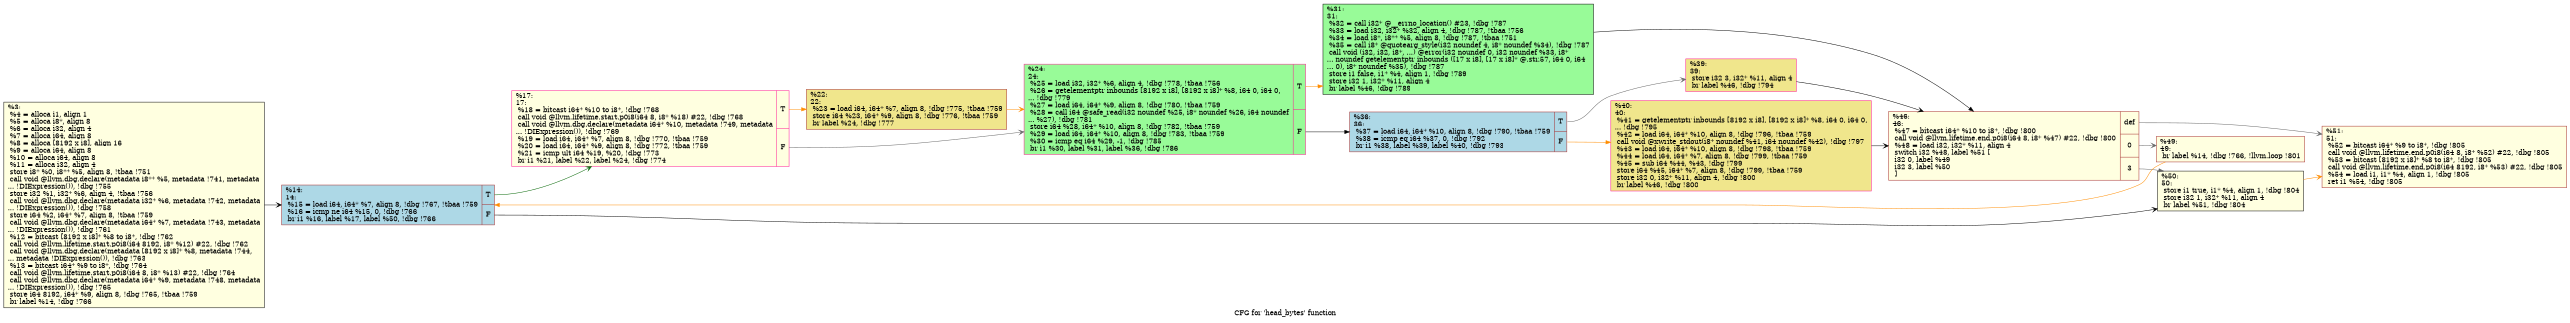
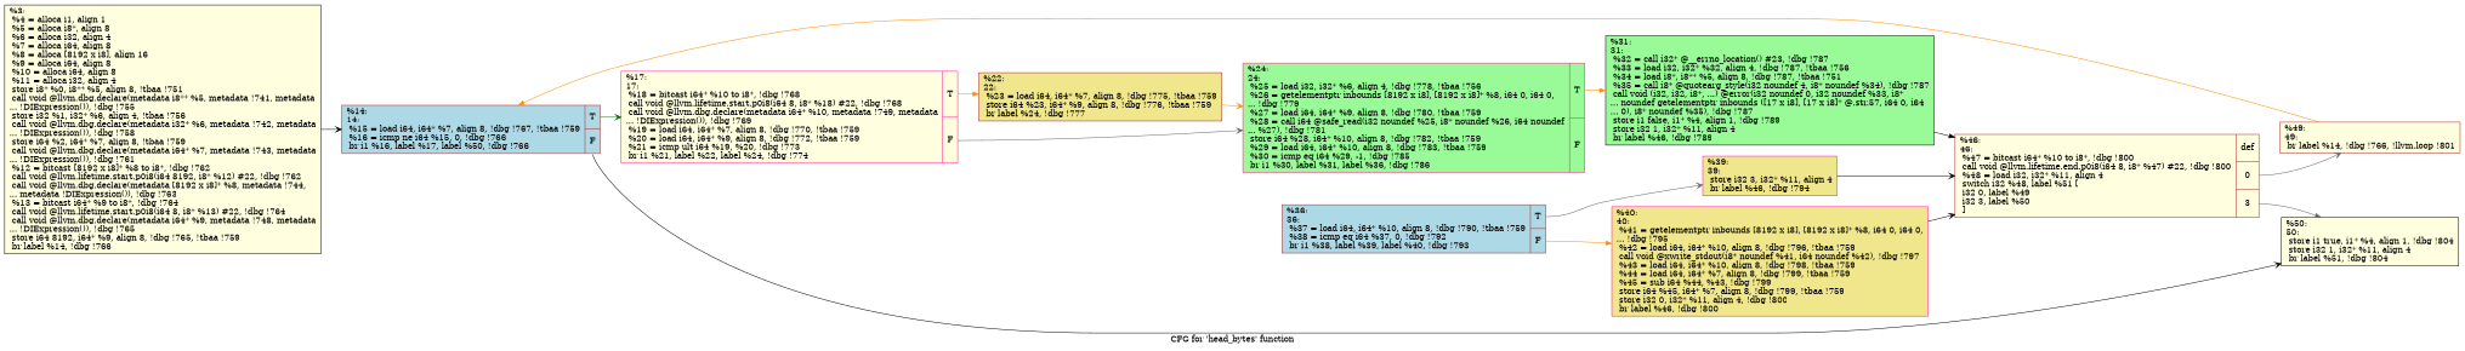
  digraph {
    label="CFG for 'head_bytes' function"
    rankdir=LR
    node [color=brown fillcolor=lightyellow shape=record style=filled]
    edge [arrowhead=vee color=black]
    n1 [color=black label="{%3:\l  %4 = alloca i1, align 1\l  %5 = alloca i8*, align 8\l  %6 = alloca i32, align 4\l  %7 = alloca i64, align 8\l  %8 = alloca [8192 x i8], align 16\l  %9 = alloca i64, align 8\l  %10 = alloca i64, align 8\l  %11 = alloca i32, align 4\l  store i8* %0, i8** %5, align 8, !tbaa !751\l  call void @llvm.dbg.declare(metadata i8** %5, metadata !741, metadata\l... !DIExpression()), !dbg !755\l  store i32 %1, i32* %6, align 4, !tbaa !756\l  call void @llvm.dbg.declare(metadata i32* %6, metadata !742, metadata\l... !DIExpression()), !dbg !758\l  store i64 %2, i64* %7, align 8, !tbaa !759\l  call void @llvm.dbg.declare(metadata i64* %7, metadata !743, metadata\l... !DIExpression()), !dbg !761\l  %12 = bitcast [8192 x i8]* %8 to i8*, !dbg !762\l  call void @llvm.lifetime.start.p0i8(i64 8192, i8* %12) #22, !dbg !762\l  call void @llvm.dbg.declare(metadata [8192 x i8]* %8, metadata !744,\l... metadata !DIExpression()), !dbg !763\l  %13 = bitcast i64* %9 to i8*, !dbg !764\l  call void @llvm.lifetime.start.p0i8(i64 8, i8* %13) #22, !dbg !764\l  call void @llvm.dbg.declare(metadata i64* %9, metadata !748, metadata\l... !DIExpression()), !dbg !765\l  store i64 8192, i64* %9, align 8, !dbg !765, !tbaa !759\l  br label %14, !dbg !766\l}"]
    n2 [fillcolor=lightblue label="{%14:\l14:                                               \l  %15 = load i64, i64* %7, align 8, !dbg !767, !tbaa !759\l  %16 = icmp ne i64 %15, 0, !dbg !766\l  br i1 %16, label %17, label %50, !dbg !766\l|{<s0>T|<s1>F}}"]
    n3 [color=deeppink label="{%17:\l17:                                               \l  %18 = bitcast i64* %10 to i8*, !dbg !768\l  call void @llvm.lifetime.start.p0i8(i64 8, i8* %18) #22, !dbg !768\l  call void @llvm.dbg.declare(metadata i64* %10, metadata !749, metadata\l... !DIExpression()), !dbg !769\l  %19 = load i64, i64* %7, align 8, !dbg !770, !tbaa !759\l  %20 = load i64, i64* %9, align 8, !dbg !772, !tbaa !759\l  %21 = icmp ult i64 %19, %20, !dbg !773\l  br i1 %21, label %22, label %24, !dbg !774\l|{<s0>T|<s1>F}}"]
    n4 [color=black label="{%50:\l50:                                               \l  store i1 true, i1* %4, align 1, !dbg !804\l  store i32 1, i32* %11, align 4\l  br label %51, !dbg !804\l}"]
    n5 [fillcolor=khaki label="{%22:\l22:                                               \l  %23 = load i64, i64* %7, align 8, !dbg !775, !tbaa !759\l  store i64 %23, i64* %9, align 8, !dbg !776, !tbaa !759\l  br label %24, !dbg !777\l}"]
    n6 [color=deeppink fillcolor=palegreen label="{%24:\l24:                                               \l  %25 = load i32, i32* %6, align 4, !dbg !778, !tbaa !756\l  %26 = getelementptr inbounds [8192 x i8], [8192 x i8]* %8, i64 0, i64 0,\l... !dbg !779\l  %27 = load i64, i64* %9, align 8, !dbg !780, !tbaa !759\l  %28 = call i64 @safe_read(i32 noundef %25, i8* noundef %26, i64 noundef\l... %27), !dbg !781\l  store i64 %28, i64* %10, align 8, !dbg !782, !tbaa !759\l  %29 = load i64, i64* %10, align 8, !dbg !783, !tbaa !759\l  %30 = icmp eq i64 %29, -1, !dbg !785\l  br i1 %30, label %31, label %36, !dbg !786\l|{<s0>T|<s1>F}}"]
-   n7 [label="{%51:\l51:                                               \l  %52 = bitcast i64* %9 to i8*, !dbg !805\l  call void @llvm.lifetime.end.p0i8(i64 8, i8* %52) #22, !dbg !805\l  %53 = bitcast [8192 x i8]* %8 to i8*, !dbg !805\l  call void @llvm.lifetime.end.p0i8(i64 8192, i8* %53) #22, !dbg !805\l  %54 = load i1, i1* %4, align 1, !dbg !805\l  ret i1 %54, !dbg !805\l}"]
    n8 [color=black fillcolor=palegreen label="{%31:\l31:                                               \l  %32 = call i32* @__errno_location() #23, !dbg !787\l  %33 = load i32, i32* %32, align 4, !dbg !787, !tbaa !756\l  %34 = load i8*, i8** %5, align 8, !dbg !787, !tbaa !751\l  %35 = call i8* @quotearg_style(i32 noundef 4, i8* noundef %34), !dbg !787\l  call void (i32, i32, i8*, ...) @error(i32 noundef 0, i32 noundef %33, i8*\l... noundef getelementptr inbounds ([17 x i8], [17 x i8]* @.str.57, i64 0, i64\l... 0), i8* noundef %35), !dbg !787\l  store i1 false, i1* %4, align 1, !dbg !789\l  store i32 1, i32* %11, align 4\l  br label %46, !dbg !789\l}"]
    n9 [fillcolor=lightblue label="{%36:\l36:                                               \l  %37 = load i64, i64* %10, align 8, !dbg !790, !tbaa !759\l  %38 = icmp eq i64 %37, 0, !dbg !792\l  br i1 %38, label %39, label %40, !dbg !793\l|{<s0>T|<s1>F}}"]
    n10 [label="{%46:\l46:                                               \l  %47 = bitcast i64* %10 to i8*, !dbg !800\l  call void @llvm.lifetime.end.p0i8(i64 8, i8* %47) #22, !dbg !800\l  %48 = load i32, i32* %11, align 4\l  switch i32 %48, label %51 [\l    i32 0, label %49\l    i32 3, label %50\l  ]\l|{<s0>def|<s1>0|<s2>3}}"]
    n11 [color=deeppink fillcolor=khaki label="{%39:\l39:                                               \l  store i32 3, i32* %11, align 4\l  br label %46, !dbg !794\l}"]
    n12 [color=deeppink fillcolor=khaki label="{%40:\l40:                                               \l  %41 = getelementptr inbounds [8192 x i8], [8192 x i8]* %8, i64 0, i64 0,\l... !dbg !795\l  %42 = load i64, i64* %10, align 8, !dbg !796, !tbaa !759\l  call void @xwrite_stdout(i8* noundef %41, i64 noundef %42), !dbg !797\l  %43 = load i64, i64* %10, align 8, !dbg !798, !tbaa !759\l  %44 = load i64, i64* %7, align 8, !dbg !799, !tbaa !759\l  %45 = sub i64 %44, %43, !dbg !799\l  store i64 %45, i64* %7, align 8, !dbg !799, !tbaa !759\l  store i32 0, i32* %11, align 4, !dbg !800\l  br label %46, !dbg !800\l}"]
    n13 [label="{%49:\l49:                                               \l  br label %14, !dbg !766, !llvm.loop !801\l}"]
    n1 -> n2
    n2 -> n3 [color=darkgreen tailport=s0]
    n2 -> n4 [tailport=s1]
    n3 -> n5 [arrowhead=normal color=darkorange tailport=s0]
    n3 -> n6 [color=gray40 tailport=s1]
-   n4 -> n7 [color=darkorange]
    n5 -> n6 [color=darkorange]
    n6 -> n8 [arrowhead=normal color=darkorange tailport=s0]
-   n6 -> n9 [arrowhead=normal tailport=s1]
    n8 -> n10 [arrowhead=normal]
    n9 -> n11 [color=gray40 tailport=s0]
    n9 -> n12 [arrowhead=normal color=darkorange tailport=s1]
    n10 -> n4 [arrowhead=normal color=gray40 tailport=s2]
-   n10 -> n7 [color=gray40 tailport=s0]
    n10 -> n13 [color=gray40 tailport=s1]
    n11 -> n10
    n12 -> n10
    n13 -> n2 [arrowhead=normal color=darkorange]
  }
